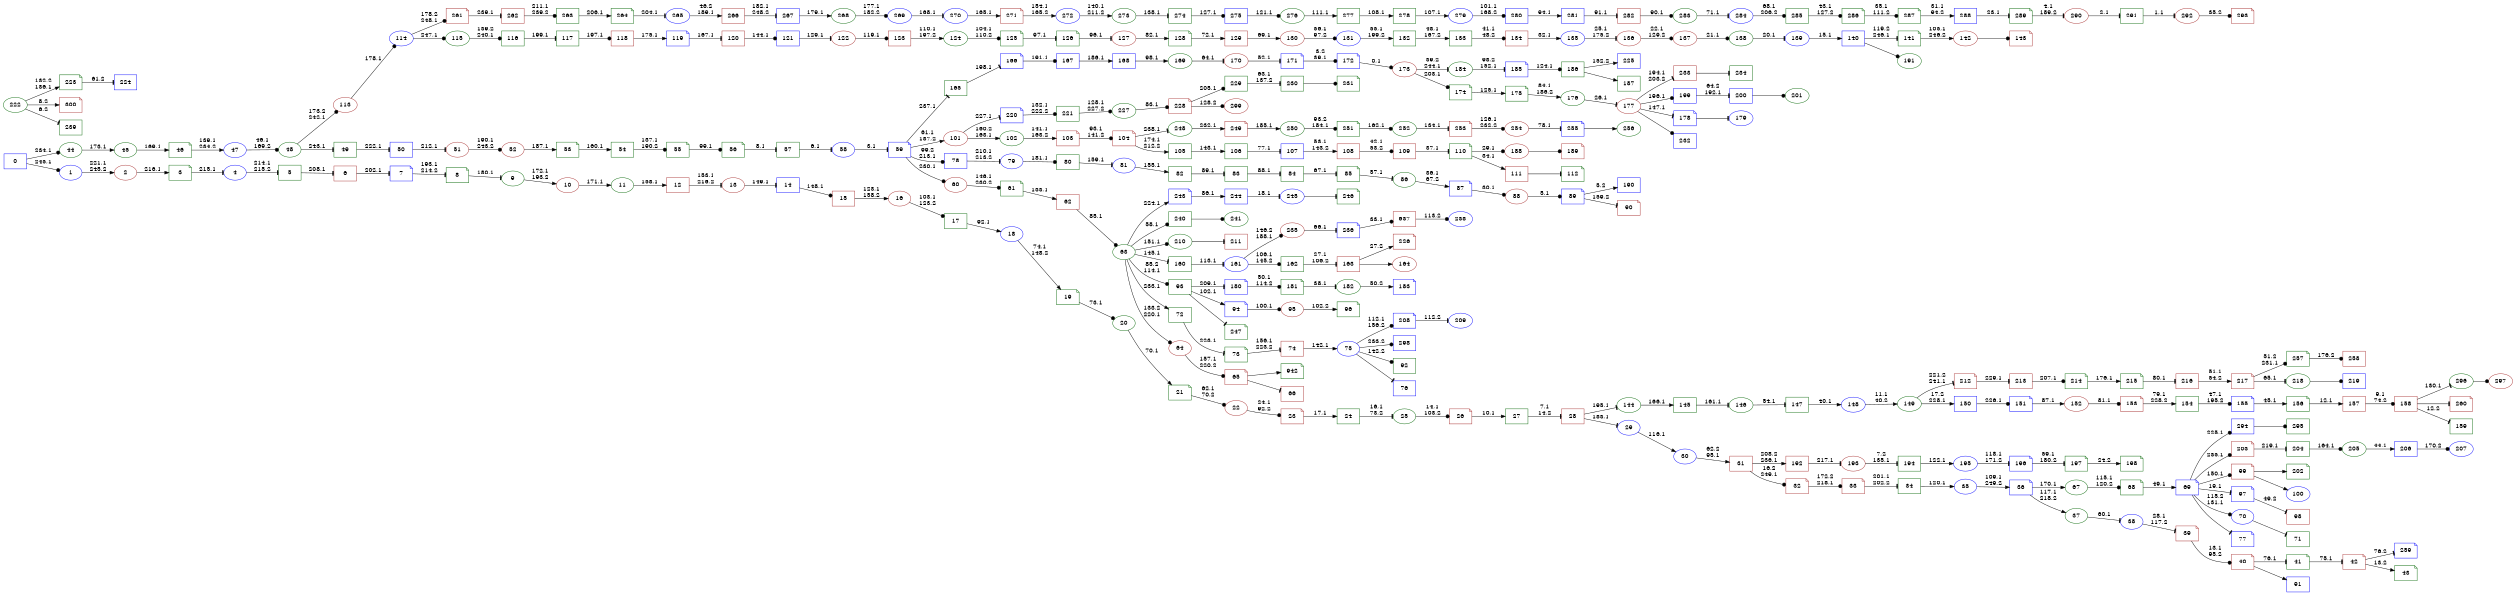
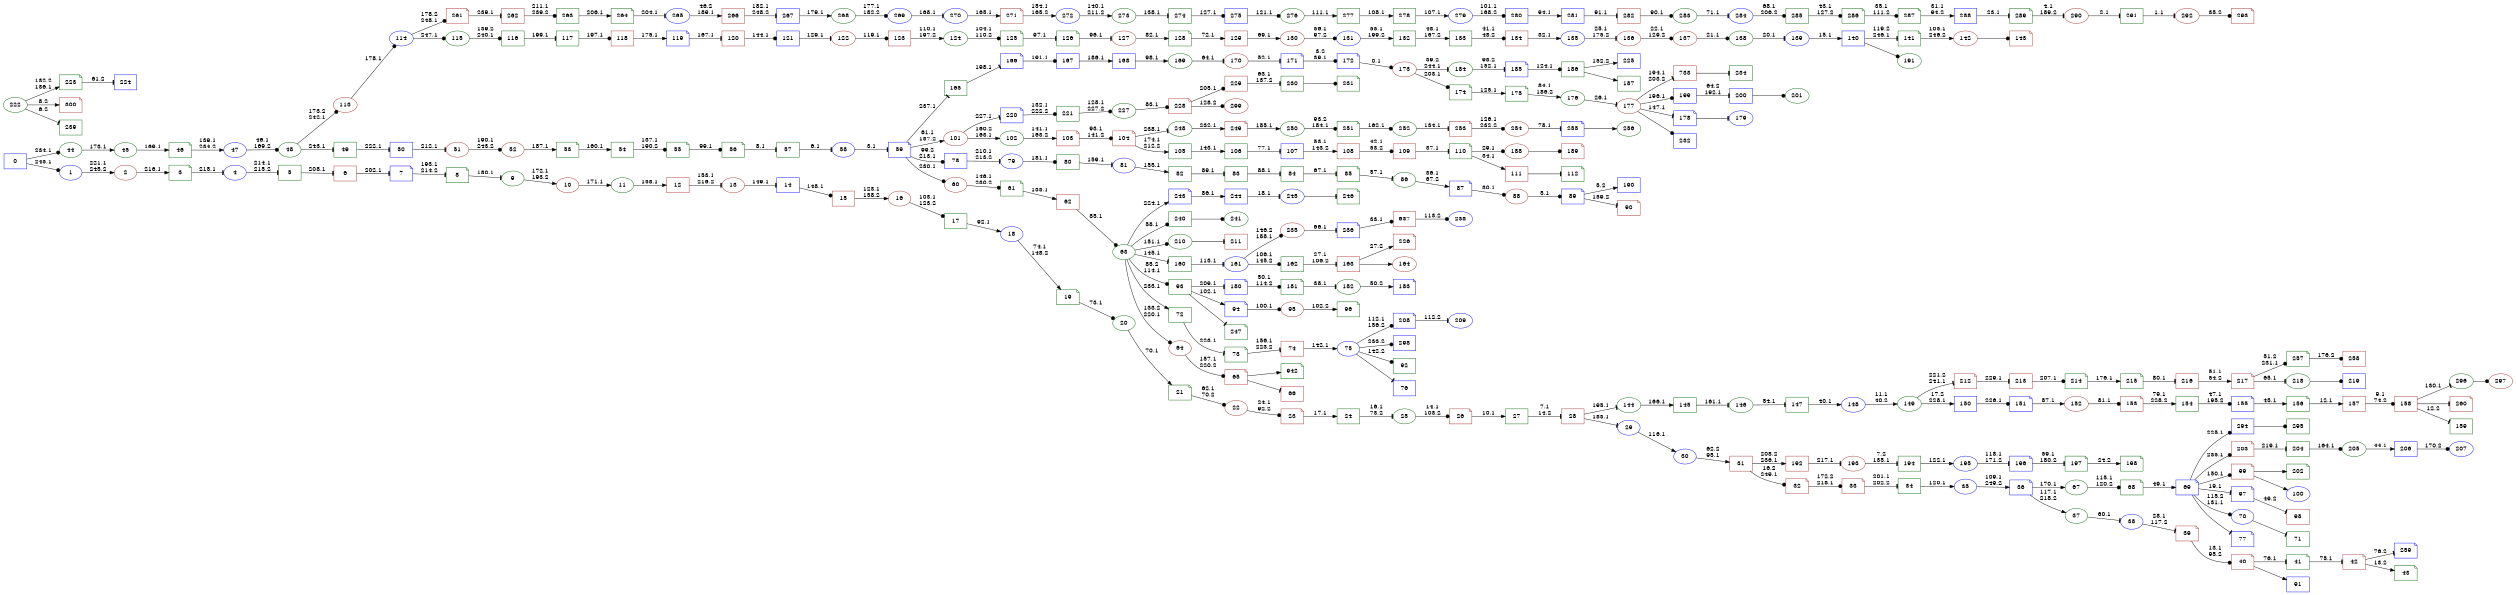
  digraph {
    rankdir=LR
    node [color=darkgreen shape=box]
    edge [arrowhead=tee]
    296 [shape=ellipse]
    297 [color=brown shape=ellipse]
    294 [color=blue]
    295
    292 [color=brown shape=ellipse]
    293 [color=brown shape=note]
    291
    290 [color=brown shape=ellipse]
    289 [shape=note]
    288 [color=blue]
    287 [shape=note]
    286 [shape=note]
    285
    284 [color=blue shape=ellipse]
    283 [shape=ellipse]
    282 [color=brown]
    281 [color=blue]
    280 [color=blue]
    279 [color=blue shape=ellipse]
    278
    277
    276 [shape=ellipse]
    275 [color=blue]
    274
    273 [shape=ellipse]
    272 [color=blue shape=ellipse]
    271 [color=brown shape=note]
    270 [color=blue shape=ellipse]
    269 [color=blue shape=ellipse]
    268 [shape=ellipse]
    267 [color=blue]
    266 [color=brown]
    265 [color=blue shape=ellipse]
    264 [shape=note]
    263
    262 [color=brown]
    261 [color=brown shape=note]
    257 [shape=note]
    258 [color=brown]
    255 [color=blue shape=note]
    256 [shape=ellipse]
    254 [color=brown shape=ellipse]
    253 [color=brown shape=note]
    252 [shape=ellipse]
    251 [shape=note]
    250 [shape=ellipse]
    249 [color=brown shape=note]
    248 [shape=ellipse]
    245 [color=blue shape=ellipse]
    246 [shape=note]
    244 [color=blue]
    243 [color=blue shape=note]
    241 [shape=ellipse]
    240
    n55 [color=brown label=637]
    238 [color=blue shape=ellipse]
    236 [color=blue shape=note]
    235 [color=brown shape=ellipse]
-   233 [color=brown]
+   233 [color=brown label=733]
    234
    231 [shape=note]
    230
-   229
+   229 [color=brown]
    228 [color=brown shape=note]
    299 [color=brown shape=ellipse]
    227 [shape=ellipse]
    223 [shape=note]
    224 [color=blue]
    222 [shape=ellipse]
    300 [color=brown shape=note]
    239
    221
    220 [color=blue shape=note]
    218 [shape=ellipse]
    219 [color=blue]
    217 [color=brown shape=note]
    216 [color=brown]
    215 [shape=note]
    214 [shape=note]
    213 [color=brown]
    212 [color=brown shape=note]
    210 [shape=ellipse]
    211 [color=brown]
    208 [color=blue shape=note]
    209 [color=blue shape=ellipse]
    206 [color=blue]
    207 [color=blue shape=ellipse]
    205 [shape=ellipse]
    204
    203 [color=brown shape=note]
    200 [color=blue]
    201 [shape=ellipse]
    199 [color=blue]
    197 [shape=note]
    198 [shape=note]
    196 [color=blue shape=note]
    195 [color=blue shape=ellipse]
    194
    193 [color=brown shape=ellipse]
    192 [color=brown]
    188 [color=brown shape=ellipse]
    189 [color=brown shape=note]
    225 [color=blue]
    186
    187
    185 [color=blue shape=note]
    184 [shape=ellipse]
    182 [shape=ellipse]
    183 [color=blue shape=note]
    181 [shape=note]
    180 [color=blue shape=note]
    178 [color=blue shape=note]
    179 [color=blue shape=ellipse]
    177 [color=brown shape=ellipse]
    232 [color=blue]
    176 [shape=ellipse]
    175 [shape=note]
    174 [shape=note]
    173 [color=brown shape=ellipse]
    172 [color=blue shape=note]
    171 [color=blue shape=note]
    170 [color=brown shape=ellipse]
    169 [shape=ellipse]
    168 [color=blue]
    167 [color=blue]
    166 [color=blue shape=note]
    165
    163 [color=brown]
    226 [color=brown shape=note]
    164 [color=brown shape=ellipse]
    162
    161 [color=blue shape=ellipse]
    160
    158 [color=brown]
    260 [color=brown shape=note]
    159
    157 [color=brown]
    156 [shape=note]
    155 [color=blue shape=note]
    154
    153 [color=brown shape=note]
    152 [color=brown shape=ellipse]
    151 [color=blue shape=note]
    150 [color=blue]
    149 [shape=ellipse]
    148 [color=blue shape=ellipse]
    147
    146 [shape=ellipse]
    145
    144 [shape=ellipse]
    142 [color=brown shape=ellipse]
    143 [color=brown shape=note]
    141 [shape=note]
    140 [color=blue]
    191 [shape=ellipse]
    139 [color=blue shape=ellipse]
    138 [shape=ellipse]
    137 [color=brown shape=ellipse]
    136 [color=brown shape=ellipse]
    135 [color=blue shape=ellipse]
    134 [color=brown]
    133
    132
    131 [color=blue shape=ellipse]
    130 [color=brown shape=ellipse]
    129 [color=brown]
    128 [shape=note]
    127 [color=brown shape=ellipse]
    126 [shape=note]
    125 [shape=note]
    124 [shape=ellipse]
    123 [color=brown]
    122 [color=brown shape=ellipse]
    121 [color=blue]
    120 [color=brown]
    119 [color=blue shape=note]
    118 [color=brown]
    117
    116
    115 [shape=ellipse]
    114 [color=blue shape=ellipse]
    113 [color=brown shape=ellipse]
    111 [color=brown]
    112 [shape=note]
    110 [shape=note]
    109 [color=brown]
    108 [color=brown]
    107 [color=blue]
    106
    105
    104 [color=brown shape=note]
    103 [color=brown shape=note]
    102 [shape=ellipse]
    101 [color=brown shape=ellipse]
    99 [color=brown shape=note]
    202 [shape=note]
    100 [color=blue shape=ellipse]
    97 [color=blue shape=note]
    98 [color=brown]
    95 [color=brown shape=ellipse]
    96 [shape=note]
    94 [color=blue shape=note]
    93
    247 [shape=note]
    89 [color=blue shape=note]
    190 [color=blue]
    90 [color=brown shape=note]
    88 [color=brown shape=ellipse]
    87 [color=blue shape=note]
    86 [shape=ellipse]
    85 [shape=note]
    84
    83
    82
    81 [color=blue shape=ellipse]
    80
    79 [color=blue shape=ellipse]
    78 [color=blue]
    75 [color=blue shape=ellipse]
    298 [color=blue]
    92
    76 [color=blue]
    74 [color=brown]
    73 [shape=note]
    72
    70 [color=blue shape=ellipse]
    71
    69 [color=blue shape=note]
    77 [color=blue shape=note]
    68 [shape=note]
    67 [shape=ellipse]
    65 [color=brown shape=note]
    n233 [label=942 shape=note]
    66 [color=brown]
    64 [color=brown shape=ellipse]
    63 [shape=ellipse]
    62 [color=brown]
    61 [shape=note]
    60 [color=brown shape=ellipse]
    59 [color=blue shape=note]
    58 [color=blue shape=ellipse]
    57
    56 [shape=note]
    55 [shape=note]
    54
    53 [shape=note]
    52 [color=brown shape=ellipse]
    51 [color=brown shape=ellipse]
    50 [color=blue]
    49
    48 [shape=ellipse]
    47 [color=blue shape=ellipse]
    46 [shape=note]
    45 [shape=ellipse]
    44 [shape=ellipse]
    42 [color=brown shape=note]
    259 [color=blue shape=note]
    43 [shape=note]
    41 [shape=note]
    40 [color=brown shape=note]
    91 [color=blue]
    39 [color=brown shape=note]
    38 [color=blue shape=ellipse]
    37 [shape=ellipse]
    36 [color=blue shape=note]
    35 [color=blue shape=ellipse]
    34
    33 [color=brown shape=note]
    32 [color=brown shape=note]
    31 [color=brown]
    30 [color=blue shape=ellipse]
    29 [color=blue shape=ellipse]
    28 [color=brown]
    27
    26 [color=brown shape=note]
    25 [shape=ellipse]
    24
    23 [color=brown shape=note]
    22 [color=brown shape=ellipse]
    21 [shape=note]
    20 [shape=ellipse]
    19 [shape=note]
    18 [color=blue shape=ellipse]
    17
    16 [color=brown shape=ellipse]
    15 [color=brown]
    14 [color=blue]
    13 [color=brown shape=ellipse]
    12 [color=brown]
    11 [shape=ellipse]
    10 [color=brown shape=ellipse]
    9 [shape=ellipse]
    8 [shape=note]
    7 [color=blue shape=note]
    6 [color=brown]
    5
    4 [color=blue shape=ellipse]
    3 [shape=note]
    2 [color=brown shape=ellipse]
    1 [color=blue shape=ellipse]
    0 [color=blue]
    296 -> 297 [arrowhead=dot]
    294 -> 295 [arrowhead=dot]
    292 -> 293 [arrowhead=dot label="35,2"]
    291 -> 292 [label="1,1"]
    290 -> 291 [label="2,1"]
    289 -> 290 [label="4,1\n189,2"]
    288 -> 289 [label="23,1"]
    287 -> 288 [arrowhead=normal label="31,1\n94,2"]
    286 -> 287 [arrowhead=dot label="35,1\n111,2"]
    285 -> 286 [arrowhead=dot label="43,1\n127,2"]
    284 -> 285 [arrowhead=dot label="68,1\n206,2"]
    283 -> 284 [label="71,1"]
    282 -> 283 [arrowhead=dot label="90,1"]
    281 -> 282 [label="91,1"]
    280 -> 281 [arrowhead=normal label="94,1"]
    279 -> 280 [arrowhead=dot label="101,1\n168,2"]
    278 -> 279 [arrowhead=normal label="107,1"]
    277 -> 278 [arrowhead=normal label="108,1"]
    276 -> 277 [arrowhead=normal label="111,1"]
    275 -> 276 [arrowhead=dot label="121,1"]
    274 -> 275 [arrowhead=dot label="127,1"]
    273 -> 274 [label="138,1"]
    272 -> 273 [arrowhead=normal label="140,1\n211,2"]
    271 -> 272 [arrowhead=normal label="154,1\n165,2"]
    270 -> 271 [arrowhead=normal label="165,1"]
    269 -> 270 [label="168,1"]
    268 -> 269 [arrowhead=dot label="177,1\n182,2"]
    267 -> 268 [arrowhead=normal label="179,1"]
    266 -> 267 [label="182,1\n248,2"]
    265 -> 266 [arrowhead=normal label="46,2\n189,1"]
    264 -> 265 [label="204,1"]
    263 -> 264 [arrowhead=normal label="206,1"]
    262 -> 263 [arrowhead=dot label="211,1\n239,2"]
    261 -> 262 [label="239,1"]
    257 -> 258 [arrowhead=dot label="176,2"]
    255 -> 256 [arrowhead=normal]
    254 -> 255 [label="78,1"]
    253 -> 254 [arrowhead=dot label="126,1\n232,2"]
    252 -> 253 [label="134,1"]
    251 -> 252 [arrowhead=dot label="162,1"]
    250 -> 251 [arrowhead=dot label="93,2\n184,1"]
    249 -> 250 [arrowhead=normal label="185,1"]
    248 -> 249 [arrowhead=normal label="232,1"]
    245 -> 246
    244 -> 245 [label="18,1"]
    243 -> 244 [arrowhead=normal label="86,1"]
    240 -> 241 [arrowhead=dot]
    n55 -> 238 [arrowhead=dot label="113,2"]
    236 -> n55 [arrowhead=dot label="33,1"]
    235 -> 236 [label="66,1"]
    233 -> 234
    230 -> 231 [arrowhead=dot]
    229 -> 230 [label="63,1\n137,2"]
    228 -> 229 [arrowhead=dot label="205,1"]
    228 -> 299 [arrowhead=dot label="128,2"]
    227 -> 228 [arrowhead=dot label="83,1"]
    223 -> 224 [label="61,2"]
    222 -> 223 [arrowhead=normal label="132,2\n136,1"]
    222 -> 300 [arrowhead=normal label="8,2"]
    222 -> 239 [label="6,2"]
    221 -> 227 [arrowhead=dot label="128,1\n227,2"]
    220 -> 221 [arrowhead=dot label="132,1\n222,2"]
    218 -> 219 [arrowhead=dot]
    217 -> 257 [arrowhead=dot label="51,2\n231,1"]
    217 -> 218 [label="65,1"]
    216 -> 217 [arrowhead=normal label="51,1\n54,2"]
    215 -> 216 [label="80,1"]
    214 -> 215 [arrowhead=normal label="176,1"]
    213 -> 214 [arrowhead=dot label="207,1"]
    212 -> 213 [label="229,1"]
    210 -> 211
    208 -> 209 [label="112,2"]
    206 -> 207 [arrowhead=dot label="170,2"]
    205 -> 206 [arrowhead=normal label="44,1"]
    204 -> 205 [arrowhead=dot label="164,1"]
    203 -> 204 [label="219,1"]
    200 -> 201 [arrowhead=dot]
    199 -> 200 [label="64,2\n192,1"]
    197 -> 198 [arrowhead=normal label="24,2"]
    196 -> 197 [label="59,1\n180,2"]
    195 -> 196 [label="118,1\n171,2"]
    194 -> 195 [arrowhead=normal label="122,1"]
    193 -> 194 [label="7,2\n135,1"]
    192 -> 193 [label="217,1"]
    188 -> 189 [arrowhead=dot]
    186 -> 225 [arrowhead=normal label="152,2"]
    186 -> 187 [arrowhead=normal]
    185 -> 186 [arrowhead=dot label="124,1"]
    184 -> 185 [label="98,2\n152,1"]
    182 -> 183 [arrowhead=normal label="50,2"]
    181 -> 182 [label="38,1"]
    180 -> 181 [arrowhead=dot label="50,1\n114,2"]
    178 -> 179
    177 -> 233 [label="194,1\n203,2"]
    177 -> 199 [arrowhead=dot label="196,1"]
    177 -> 178 [label="147,1"]
    177 -> 232 [arrowhead=dot]
    176 -> 177 [label="26,1"]
    175 -> 176 [arrowhead=normal label="84,1\n186,2"]
    174 -> 175 [arrowhead=normal label="125,1"]
    173 -> 184 [label="39,2\n244,1"]
    173 -> 174 [arrowhead=dot label="203,1"]
    172 -> 173 [arrowhead=dot label="0,1"]
    171 -> 172 [arrowhead=dot label="3,2\n39,1"]
    170 -> 171 [label="52,1"]
    169 -> 170 [label="64,1"]
    168 -> 169 [arrowhead=normal label="98,1"]
    167 -> 168 [arrowhead=normal label="186,1"]
    166 -> 167 [arrowhead=dot label="191,1"]
    165 -> 166 [label="198,1"]
    163 -> 226 [arrowhead=normal label="27,2"]
    163 -> 164 [arrowhead=normal]
    162 -> 163 [label="27,1\n106,2"]
    161 -> 235 [arrowhead=dot label="146,2\n188,1"]
    161 -> 162 [arrowhead=dot label="106,1\n145,2"]
    160 -> 161 [label="113,1"]
    158 -> 296 [label="130,1"]
    158 -> 260
    158 -> 159 [label="12,2"]
    157 -> 158 [arrowhead=dot label="9,1\n74,2"]
    156 -> 157 [arrowhead=normal label="12,1"]
    155 -> 156 [arrowhead=normal label="45,1"]
    154 -> 155 [arrowhead=dot label="47,1\n195,2"]
    153 -> 154 [arrowhead=normal label="79,1\n228,2"]
    152 -> 153 [arrowhead=dot label="81,1"]
    151 -> 152 [arrowhead=normal label="87,1"]
    150 -> 151 [arrowhead=dot label="226,1"]
    149 -> 212 [label="221,2\n241,1"]
    149 -> 150 [arrowhead=normal label="17,2\n228,1"]
    148 -> 149 [arrowhead=normal label="11,1\n40,2"]
    147 -> 148 [arrowhead=normal label="40,1"]
    146 -> 147 [label="54,1"]
    145 -> 146 [label="161,1"]
    144 -> 145 [arrowhead=normal label="166,1"]
    142 -> 143 [arrowhead=dot]
    141 -> 142 [arrowhead=normal label="105,1\n246,2"]
    140 -> 141 [label="119,2\n246,1"]
    140 -> 191 [arrowhead=dot]
    139 -> 140 [arrowhead=normal label="15,1"]
    138 -> 139 [label="20,1"]
    137 -> 138 [arrowhead=dot label="21,1"]
    136 -> 137 [arrowhead=dot label="22,1\n129,2"]
    135 -> 136 [label="25,1\n175,2"]
    134 -> 135 [arrowhead=normal label="32,1"]
    133 -> 134 [arrowhead=dot label="41,1\n48,2"]
    132 -> 133 [arrowhead=normal label="48,1\n167,2"]
    131 -> 132 [arrowhead=normal label="55,1\n199,2"]
    130 -> 131 [arrowhead=dot label="56,1\n97,2"]
    129 -> 130 [arrowhead=normal label="69,1"]
    128 -> 129 [arrowhead=normal label="72,1"]
    127 -> 128 [arrowhead=normal label="82,1"]
    126 -> 127 [label="96,1"]
    125 -> 126 [label="97,1"]
    124 -> 125 [arrowhead=dot label="104,1\n110,2"]
    123 -> 124 [arrowhead=normal label="110,1\n197,2"]
    122 -> 123 [arrowhead=dot label="119,1"]
    121 -> 122 [label="129,1"]
    120 -> 121 [arrowhead=dot label="144,1"]
    119 -> 120 [label="167,1"]
    118 -> 119 [arrowhead=normal label="175,1"]
    117 -> 118 [arrowhead=dot label="197,1"]
    116 -> 117 [label="199,1"]
    115 -> 116 [arrowhead=dot label="139,2\n240,1"]
    114 -> 261 [arrowhead=dot label="178,2\n248,1"]
    114 -> 115 [arrowhead=dot label="247,1"]
    113 -> 114 [arrowhead=dot label="178,1"]
    111 -> 112
    110 -> 188 [arrowhead=dot label="29,1"]
    110 -> 111 [arrowhead=normal label="34,1"]
    109 -> 110 [label="37,1"]
    108 -> 109 [arrowhead=dot label="42,1\n53,2"]
    107 -> 108 [arrowhead=normal label="53,1\n143,2"]
    106 -> 107 [label="77,1"]
    105 -> 106 [arrowhead=normal label="143,1"]
    104 -> 248 [label="238,1"]
    104 -> 105 [arrowhead=normal label="174,1\n212,2"]
    103 -> 104 [arrowhead=dot label="93,1\n141,2"]
    102 -> 103 [arrowhead=normal label="141,1\n163,2"]
    101 -> 220 [label="227,1"]
    101 -> 102 [arrowhead=normal label="160,2\n163,1"]
    99 -> 202 [arrowhead=normal]
    99 -> 100 [arrowhead=normal]
    97 -> 98 [label="49,2"]
    95 -> 96 [arrowhead=normal label="102,2"]
    94 -> 95 [arrowhead=dot label="100,1"]
    93 -> 180 [label="209,1"]
    93 -> 94 [arrowhead=normal label="102,1"]
    93 -> 247
    89 -> 190 [arrowhead=normal label="5,2"]
    89 -> 90 [label="159,2"]
    88 -> 89 [arrowhead=dot label="5,1"]
    87 -> 88 [arrowhead=dot label="30,1"]
    86 -> 87 [arrowhead=normal label="36,1\n67,2"]
    85 -> 86 [label="57,1"]
    84 -> 85 [label="67,1"]
    83 -> 84 [label="88,1"]
    82 -> 83 [label="89,1"]
    81 -> 82 [arrowhead=normal label="155,1"]
    80 -> 81 [label="159,1"]
    79 -> 80 [arrowhead=dot label="181,1"]
    78 -> 79 [label="210,1\n213,2"]
    75 -> 208 [arrowhead=dot label="112,1\n156,2"]
    75 -> 298 [arrowhead=dot label="233,2"]
    75 -> 92 [arrowhead=dot label="142,2"]
    75 -> 76
    74 -> 75 [arrowhead=normal label="142,1"]
    73 -> 74 [label="156,1\n223,2"]
    72 -> 73 [label="223,1"]
    70 -> 71
    69 -> 294 [arrowhead=dot label="225,1"]
    69 -> 203 [arrowhead=dot label="235,1"]
    69 -> 99 [arrowhead=dot label="150,1"]
    69 -> 97 [label="19,1"]
    69 -> 70 [arrowhead=dot label="115,2\n131,1"]
    69 -> 77
    68 -> 69 [arrowhead=normal label="49,1"]
    67 -> 68 [arrowhead=dot label="115,1\n120,2"]
    65 -> n233 [arrowhead=normal]
    65 -> 66
    64 -> 65 [arrowhead=dot label="157,1\n220,2"]
    63 -> 243 [arrowhead=normal label="224,1"]
    63 -> 240 [arrowhead=dot label="58,1"]
    63 -> 210 [arrowhead=dot label="151,1"]
    63 -> 160 [label="145,1"]
    63 -> 93 [arrowhead=dot label="85,2\n114,1"]
    63 -> 72 [arrowhead=normal label="233,1"]
    63 -> 64 [arrowhead=dot label="133,2\n220,1"]
    62 -> 63 [arrowhead=dot label="85,1"]
    61 -> 62 [arrowhead=normal label="133,1"]
    60 -> 61 [arrowhead=dot label="146,1\n230,2"]
    59 -> 165 [label="237,1"]
    59 -> 101 [arrowhead=normal label="61,1\n187,2"]
    59 -> 78 [arrowhead=dot label="99,2\n213,1"]
    59 -> 60 [arrowhead=dot label="230,1"]
    58 -> 59 [label="3,1"]
    57 -> 58 [label="6,1"]
    56 -> 57 [label="8,1"]
    55 -> 56 [arrowhead=dot label="99,1"]
    54 -> 55 [arrowhead=dot label="137,1\n190,2"]
    53 -> 54 [arrowhead=normal label="160,1"]
    52 -> 53 [arrowhead=normal label="187,1"]
    51 -> 52 [arrowhead=dot label="190,1\n243,2"]
    50 -> 51 [label="212,1"]
    49 -> 50 [label="222,1"]
    48 -> 113 [arrowhead=dot label="173,2\n242,1"]
    48 -> 49 [label="243,1"]
    47 -> 48 [arrowhead=dot label="46,1\n169,2"]
    46 -> 47 [arrowhead=normal label="139,1\n234,2"]
    45 -> 46 [arrowhead=normal label="169,1"]
    44 -> 45 [arrowhead=normal label="173,1"]
    42 -> 259 [label="76,2"]
    42 -> 43 [arrowhead=normal label="13,2"]
    41 -> 42 [label="75,1"]
    40 -> 41 [label="76,1"]
    40 -> 91 [arrowhead=normal]
    39 -> 40 [arrowhead=dot label="13,1\n95,2"]
    38 -> 39 [label="28,1\n117,2"]
    37 -> 38 [label="60,1"]
    36 -> 67 [arrowhead=normal label="170,1"]
    36 -> 37 [arrowhead=normal label="117,1\n218,2"]
    35 -> 36 [arrowhead=normal label="109,1\n249,2"]
    34 -> 35 [arrowhead=normal label="120,1"]
    33 -> 34 [label="201,1\n202,2"]
    32 -> 33 [arrowhead=dot label="172,2\n218,1"]
    31 -> 192 [arrowhead=normal label="208,2\n236,1"]
    31 -> 32 [arrowhead=dot label="16,2\n249,1"]
    30 -> 31 [arrowhead=normal label="62,2\n95,1"]
    29 -> 30 [arrowhead=normal label="116,1"]
    28 -> 144 [label="195,1"]
    28 -> 29 [label="183,1"]
    27 -> 28 [label="7,1\n14,2"]
    26 -> 27 [arrowhead=normal label="10,1"]
    25 -> 26 [arrowhead=dot label="14,1\n103,2"]
    24 -> 25 [label="16,1\n73,2"]
    23 -> 24 [arrowhead=normal label="17,1"]
    22 -> 23 [arrowhead=dot label="24,1\n92,2"]
    21 -> 22 [arrowhead=dot label="62,1\n70,2"]
    20 -> 21 [arrowhead=normal label="70,1"]
    19 -> 20 [arrowhead=dot label="73,1"]
    18 -> 19 [arrowhead=normal label="74,1\n148,2"]
    17 -> 18 [arrowhead=normal label="92,1"]
    16 -> 17 [arrowhead=dot label="103,1\n123,2"]
    15 -> 16 [arrowhead=normal label="123,1\n158,2"]
    14 -> 15 [arrowhead=dot label="148,1"]
    13 -> 14 [label="149,1"]
    12 -> 13 [label="153,1\n216,2"]
    11 -> 12 [arrowhead=normal label="158,1"]
    10 -> 11 [arrowhead=normal label="171,1"]
    9 -> 10 [arrowhead=normal label="172,1\n193,2"]
    8 -> 9 [label="180,1"]
    7 -> 8 [label="193,1\n214,2"]
    6 -> 7 [label="202,1"]
    5 -> 6 [label="208,1"]
    4 -> 5 [label="214,1\n215,2"]
    3 -> 4 [label="215,1"]
    2 -> 3 [arrowhead=normal label="216,1"]
    1 -> 2 [arrowhead=normal label="221,1\n245,2"]
    0 -> 44 [arrowhead=dot label="234,1"]
    0 -> 1 [arrowhead=dot label="245,1"]
  }
